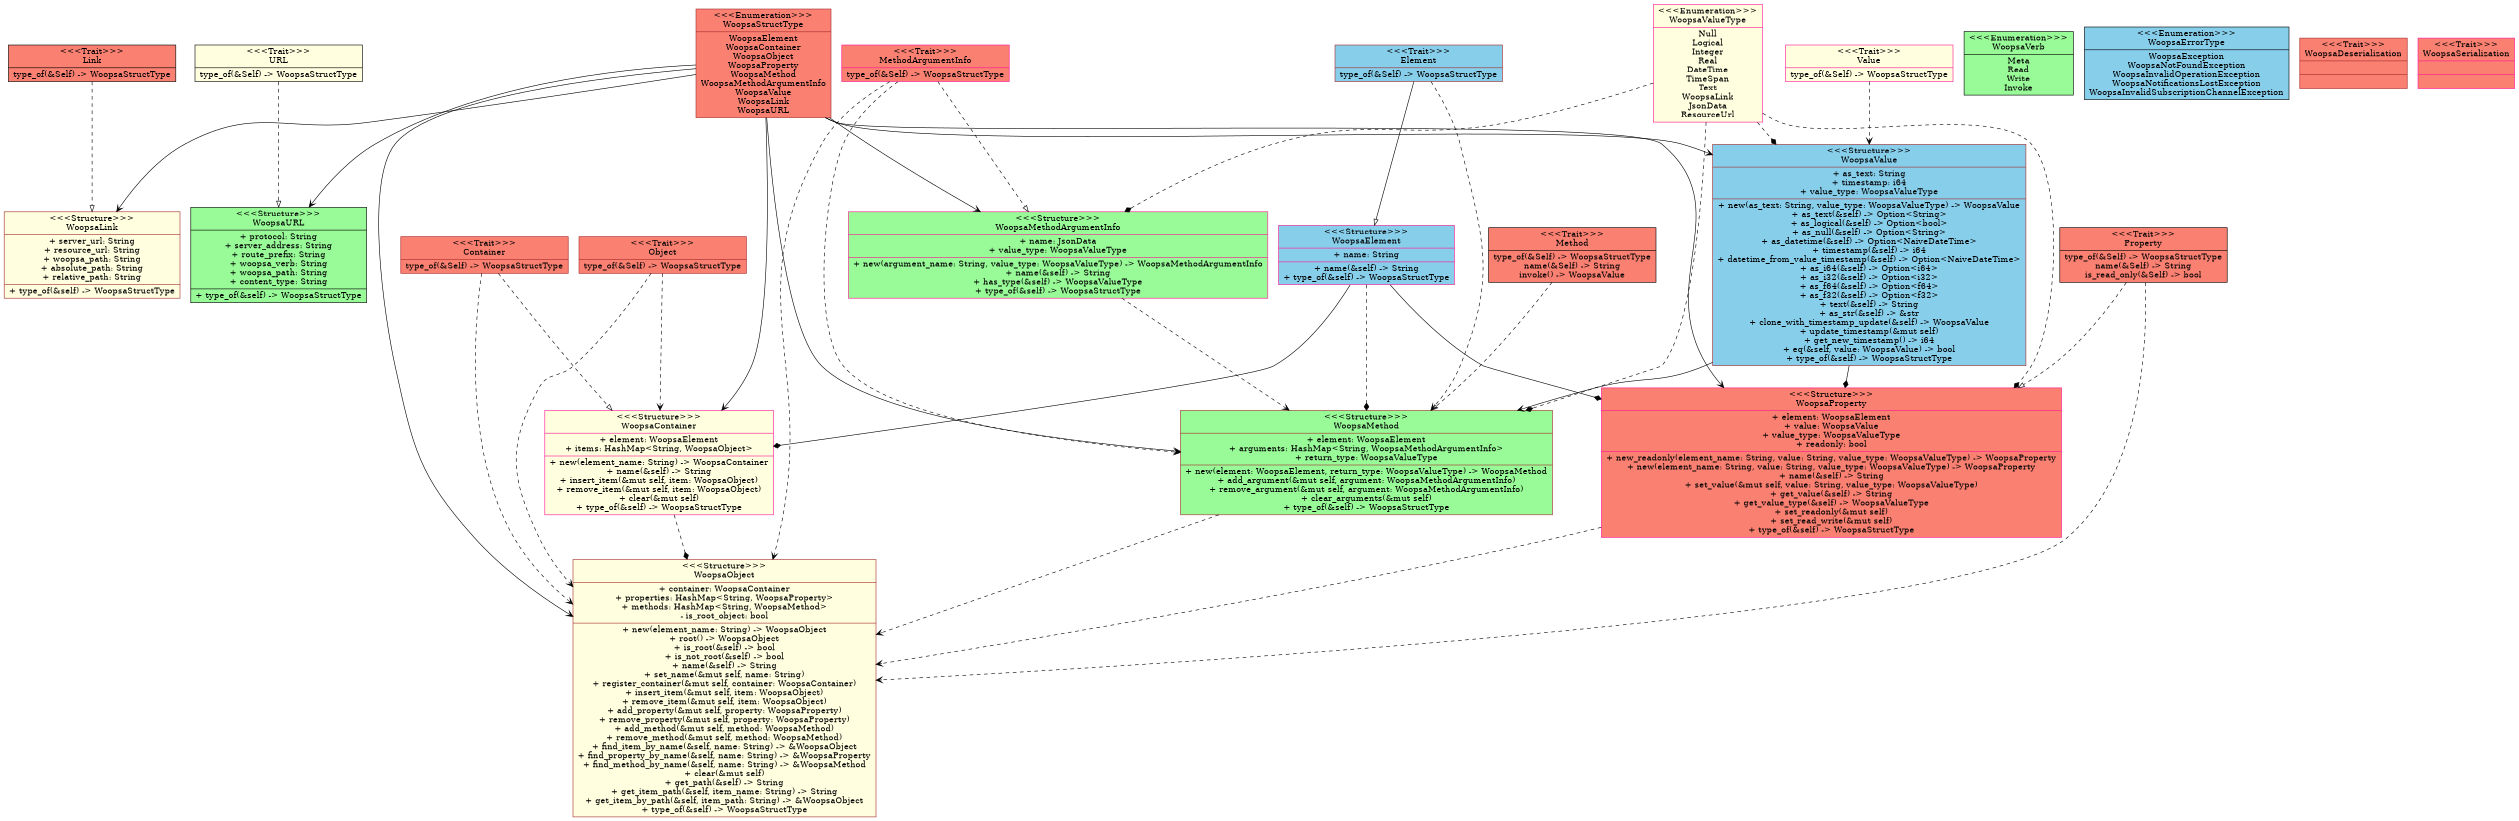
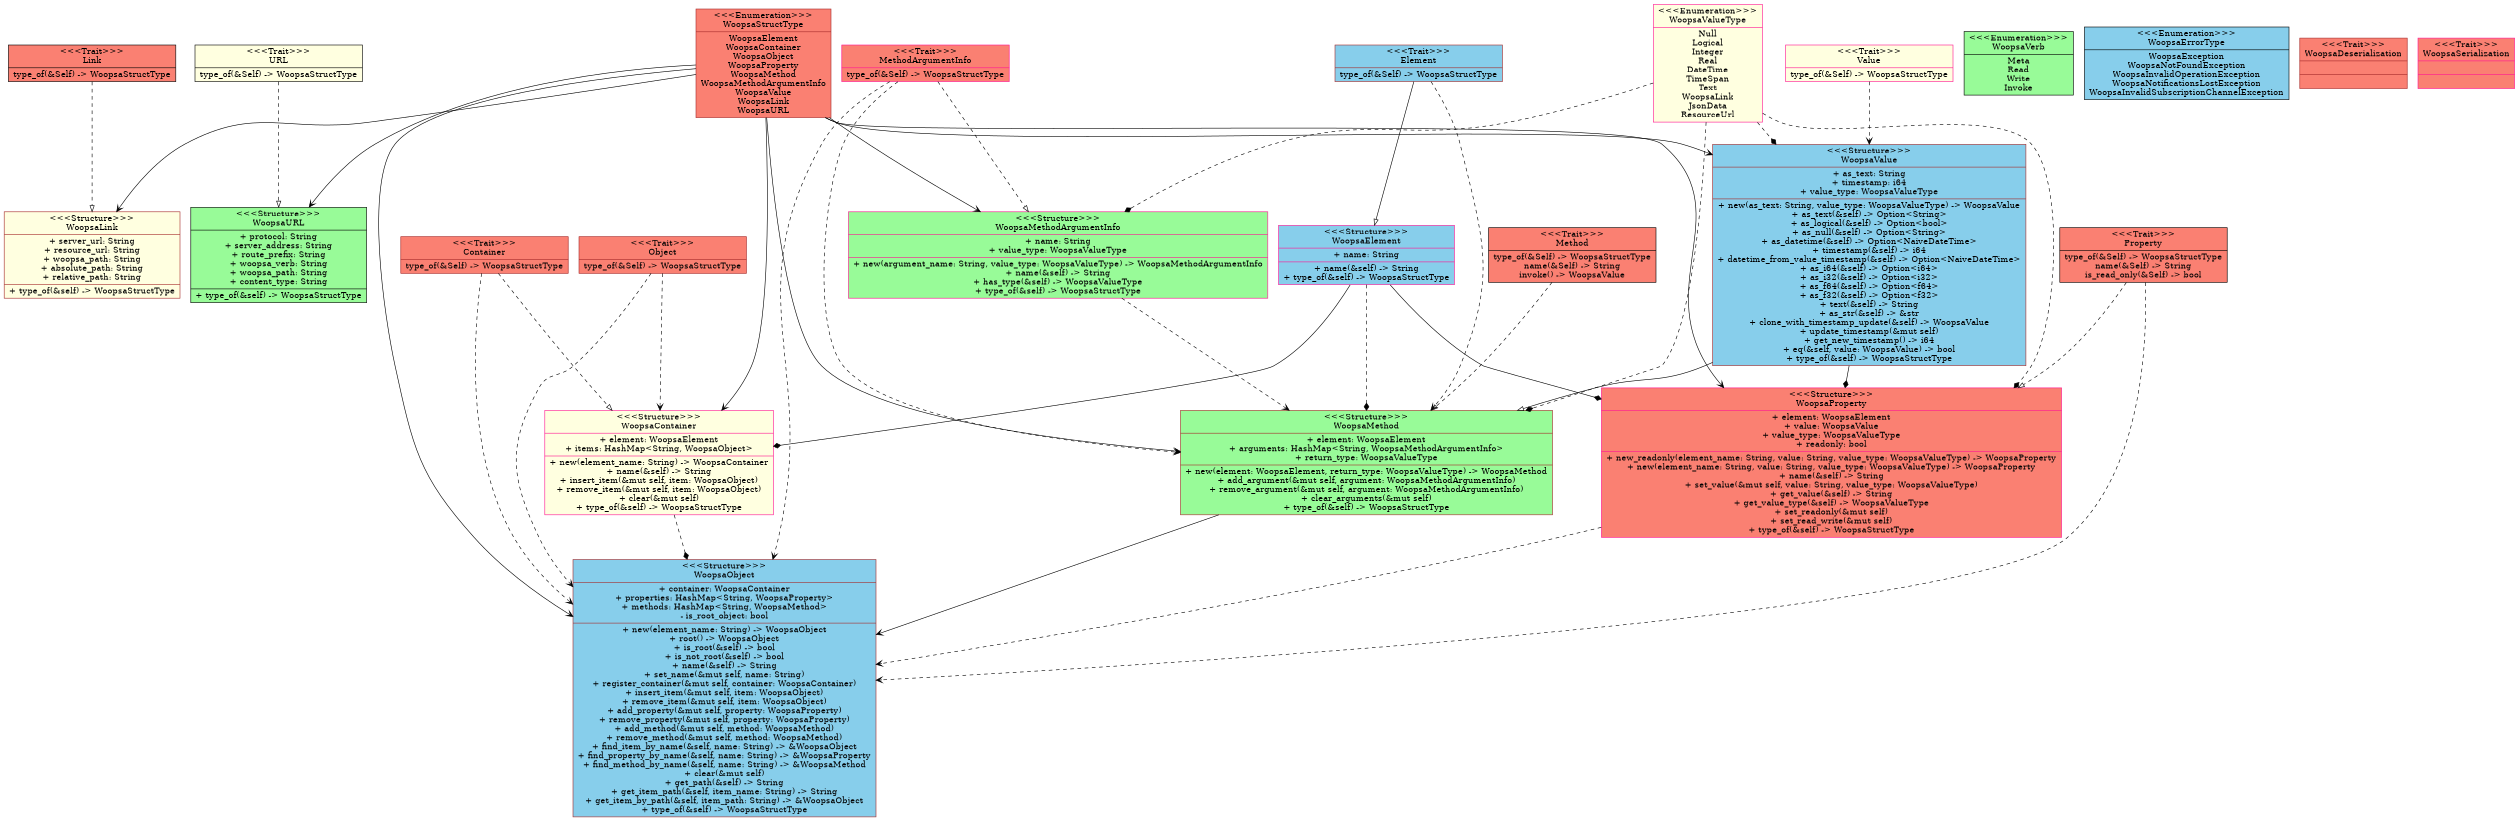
  digraph {
    node [color=brown fillcolor=salmon shape=record style=filled]
    edge [arrowhead=vee style=dashed]
    n1 [color=black label="{&lt;&lt;&lt;Trait&gt;&gt;&gt;\nLink|type_of(&amp;Self) -&gt; WoopsaStructType}"]
    n2 [fillcolor=lightyellow label="{&lt;&lt;&lt;Structure&gt;&gt;&gt;\nWoopsaLink|+ server_url: String\n+ resource_url: String\n+ woopsa_path: String\n+ absolute_path: String\n+ relative_path: String|+ type_of(&amp;self) -&gt; WoopsaStructType}"]
    n3 [color=black label="{&lt;&lt;&lt;Trait&gt;&gt;&gt;\nMethod|type_of(&amp;Self) -&gt; WoopsaStructType\nname(&amp;Self) -&gt; String\ninvoke() -&gt; WoopsaValue}"]
    n4 [fillcolor=palegreen label="{&lt;&lt;&lt;Structure&gt;&gt;&gt;\nWoopsaMethod|+ element: WoopsaElement\n+ arguments: HashMap&lt;String, WoopsaMethodArgumentInfo&gt;\n+ return_type: WoopsaValueType|+ new(element: WoopsaElement, return_type: WoopsaValueType) -&gt; WoopsaMethod\n+ add_argument(&amp;mut self, argument: WoopsaMethodArgumentInfo)\n+ remove_argument(&amp;mut self, argument: WoopsaMethodArgumentInfo)\n+ clear_arguments(&amp;mut self)\n+ type_of(&amp;self) -&gt; WoopsaStructType}"]
-   n5 [fillcolor=lightyellow label="{&lt;&lt;&lt;Structure&gt;&gt;&gt;\nWoopsaObject|+ container: WoopsaContainer\n+ properties: HashMap&lt;String, WoopsaProperty&gt;\n+ methods: HashMap&lt;String, WoopsaMethod&gt;\n- is_root_object: bool|+ new(element_name: String) -&gt; WoopsaObject\n+ root() -&gt; WoopsaObject\n+ is_root(&amp;self) -&gt; bool\n+ is_not_root(&amp;self) -&gt; bool\n+ name(&amp;self) -&gt; String\n+ set_name(&amp;mut self, name: String)\n+ register_container(&amp;mut self, container: WoopsaContainer)\n+ insert_item(&amp;mut self, item: WoopsaObject)\n+ remove_item(&amp;mut self, item: WoopsaObject)\n+ add_property(&amp;mut self, property: WoopsaProperty)\n+ remove_property(&amp;mut self, property: WoopsaProperty)\n+ add_method(&amp;mut self, method: WoopsaMethod)\n+ remove_method(&amp;mut self, method: WoopsaMethod)\n+ find_item_by_name(&amp;self, name: String) -&gt; &amp;WoopsaObject\n+ find_property_by_name(&amp;self, name: String) -&gt; &amp;WoopsaProperty\n+ find_method_by_name(&amp;self, name: String) -&gt; &amp;WoopsaMethod\n+ clear(&amp;mut self)\n+ get_path(&amp;self) -&gt; String\n+ get_item_path(&amp;self, item_name: String) -&gt; String\n+ get_item_by_path(&amp;self, item_path: String) -&gt; &amp;WoopsaObject\n+ type_of(&amp;self) -&gt; WoopsaStructType}"]
+   n5 [fillcolor=skyblue label="{&lt;&lt;&lt;Structure&gt;&gt;&gt;\nWoopsaObject|+ container: WoopsaContainer\n+ properties: HashMap&lt;String, WoopsaProperty&gt;\n+ methods: HashMap&lt;String, WoopsaMethod&gt;\n- is_root_object: bool|+ new(element_name: String) -&gt; WoopsaObject\n+ root() -&gt; WoopsaObject\n+ is_root(&amp;self) -&gt; bool\n+ is_not_root(&amp;self) -&gt; bool\n+ name(&amp;self) -&gt; String\n+ set_name(&amp;mut self, name: String)\n+ register_container(&amp;mut self, container: WoopsaContainer)\n+ insert_item(&amp;mut self, item: WoopsaObject)\n+ remove_item(&amp;mut self, item: WoopsaObject)\n+ add_property(&amp;mut self, property: WoopsaProperty)\n+ remove_property(&amp;mut self, property: WoopsaProperty)\n+ add_method(&amp;mut self, method: WoopsaMethod)\n+ remove_method(&amp;mut self, method: WoopsaMethod)\n+ find_item_by_name(&amp;self, name: String) -&gt; &amp;WoopsaObject\n+ find_property_by_name(&amp;self, name: String) -&gt; &amp;WoopsaProperty\n+ find_method_by_name(&amp;self, name: String) -&gt; &amp;WoopsaMethod\n+ clear(&amp;mut self)\n+ get_path(&amp;self) -&gt; String\n+ get_item_path(&amp;self, item_name: String) -&gt; String\n+ get_item_by_path(&amp;self, item_path: String) -&gt; &amp;WoopsaObject\n+ type_of(&amp;self) -&gt; WoopsaStructType}"]
    n6 [color=black fillcolor=palegreen label="{&lt;&lt;&lt;Enumeration&gt;&gt;&gt;\nWoopsaVerb|Meta\nRead\nWrite\nInvoke}"]
    n7 [color=black fillcolor=lightyellow label="{&lt;&lt;&lt;Trait&gt;&gt;&gt;\nURL|type_of(&amp;Self) -&gt; WoopsaStructType}"]
    n8 [color=black fillcolor=palegreen label="{&lt;&lt;&lt;Structure&gt;&gt;&gt;\nWoopsaURL|+ protocol: String\n+ server_address: String\n+ route_prefix: String\n+ woopsa_verb: String\n+ woopsa_path: String\n+ content_type: String|+ type_of(&amp;self) -&gt; WoopsaStructType}"]
    n9 [color=black fillcolor=skyblue label="{&lt;&lt;&lt;Enumeration&gt;&gt;&gt;\nWoopsaErrorType|WoopsaException\nWoopsaNotFoundException\nWoopsaInvalidOperationException\nWoopsaNotificationsLostException\nWoopsaInvalidSubscriptionChannelException}"]
    n10 [label="{&lt;&lt;&lt;Trait&gt;&gt;&gt;\nContainer|type_of(&amp;Self) -&gt; WoopsaStructType}"]
    n11 [color=deeppink fillcolor=lightyellow label="{&lt;&lt;&lt;Structure&gt;&gt;&gt;\nWoopsaContainer|+ element: WoopsaElement\n+ items: HashMap&lt;String, WoopsaObject&gt;|+ new(element_name: String) -&gt; WoopsaContainer\n+ name(&amp;self) -&gt; String\n+ insert_item(&amp;mut self, item: WoopsaObject)\n+ remove_item(&amp;mut self, item: WoopsaObject)\n+ clear(&amp;mut self)\n+ type_of(&amp;self) -&gt; WoopsaStructType}"]
    n12 [color=deeppink fillcolor=lightyellow label="{&lt;&lt;&lt;Enumeration&gt;&gt;&gt;\nWoopsaValueType|Null\nLogical\nInteger\nReal\nDateTime\nTimeSpan\nText\nWoopsaLink\nJsonData\nResourceUrl}"]
    n13 [color=deeppink label="{&lt;&lt;&lt;Structure&gt;&gt;&gt;\nWoopsaProperty|+ element: WoopsaElement\n+ value: WoopsaValue\n+ value_type: WoopsaValueType\n+ readonly: bool|+ new_readonly(element_name: String, value: String, value_type: WoopsaValueType) -&gt; WoopsaProperty\n+ new(element_name: String, value: String, value_type: WoopsaValueType) -&gt; WoopsaProperty\n+ name(&amp;self) -&gt; String\n+ set_value(&amp;mut self, value: String, value_type: WoopsaValueType)\n+ get_value(&amp;self) -&gt; String\n+ get_value_type(&amp;self) -&gt; WoopsaValueType\n+ set_readonly(&amp;mut self)\n+ set_read_write(&amp;mut self)\n+ type_of(&amp;self) -&gt; WoopsaStructType}"]
-   n14 [color=deeppink fillcolor=palegreen label="{&lt;&lt;&lt;Structure&gt;&gt;&gt;\nWoopsaMethodArgumentInfo|+ name: JsonData\n+ value_type: WoopsaValueType|+ new(argument_name: String, value_type: WoopsaValueType) -&gt; WoopsaMethodArgumentInfo\n+ name(&amp;self) -&gt; String\n+ has_type(&amp;self) -&gt; WoopsaValueType\n+ type_of(&amp;self) -&gt; WoopsaStructType}"]
+   n14 [color=deeppink fillcolor=palegreen label="{&lt;&lt;&lt;Structure&gt;&gt;&gt;\nWoopsaMethodArgumentInfo|+ name: String\n+ value_type: WoopsaValueType|+ new(argument_name: String, value_type: WoopsaValueType) -&gt; WoopsaMethodArgumentInfo\n+ name(&amp;self) -&gt; String\n+ has_type(&amp;self) -&gt; WoopsaValueType\n+ type_of(&amp;self) -&gt; WoopsaStructType}"]
    n15 [fillcolor=skyblue label="{&lt;&lt;&lt;Structure&gt;&gt;&gt;\nWoopsaValue|+ as_text: String\n+ timestamp: i64\n+ value_type: WoopsaValueType|+ new(as_text: String, value_type: WoopsaValueType) -&gt; WoopsaValue\n+ as_text(&amp;self) -&gt; Option&lt;String&gt;\n+ as_logical(&amp;self) -&gt; Option&lt;bool&gt;\n+ as_null(&amp;self) -&gt; Option&lt;String&gt;\n+ as_datetime(&amp;self) -&gt; Option&lt;NaiveDateTime&gt;\n+ timestamp(&amp;self) -&gt; i64\n+ datetime_from_value_timestamp(&amp;self) -&gt; Option&lt;NaiveDateTime&gt;\n+ as_i64(&amp;self) -&gt; Option&lt;i64&gt;\n+ as_i32(&amp;self) -&gt; Option&lt;i32&gt;\n+ as_f64(&amp;self) -&gt; Option&lt;f64&gt;\n+ as_f32(&amp;self) -&gt; Option&lt;f32&gt;\n+ text(&amp;self) -&gt; String\n+ as_str(&amp;self) -&gt; &amp;str\n+ clone_with_timestamp_update(&amp;self) -&gt; WoopsaValue\n+ update_timestamp(&amp;mut self)\n+ get_new_timestamp() -&gt; i64\n+ eq(&amp;self, value: WoopsaValue) -&gt; bool\n+ type_of(&amp;self) -&gt; WoopsaStructType}"]
    n16 [label="{&lt;&lt;&lt;Trait&gt;&gt;&gt;\nObject|type_of(&amp;Self) -&gt; WoopsaStructType}"]
    n17 [color=black label="{&lt;&lt;&lt;Trait&gt;&gt;&gt;\nProperty|type_of(&amp;Self) -&gt; WoopsaStructType\nname(&amp;Self) -&gt; String\nis_read_only(&amp;Self) -&gt; bool}"]
    n18 [fillcolor=skyblue label="{&lt;&lt;&lt;Trait&gt;&gt;&gt;\nElement|type_of(&amp;Self) -&gt; WoopsaStructType}"]
    n19 [color=deeppink fillcolor=skyblue label="{&lt;&lt;&lt;Structure&gt;&gt;&gt;\nWoopsaElement|+ name: String|+ name(&amp;self) -&gt; String\n+ type_of(&amp;self) -&gt; WoopsaStructType}"]
    n20 [label="{&lt;&lt;&lt;Enumeration&gt;&gt;&gt;\nWoopsaStructType|WoopsaElement\nWoopsaContainer\nWoopsaObject\nWoopsaProperty\nWoopsaMethod\nWoopsaMethodArgumentInfo\nWoopsaValue\nWoopsaLink\nWoopsaURL}"]
    n21 [color=deeppink label="{&lt;&lt;&lt;Trait&gt;&gt;&gt;\nMethodArgumentInfo|type_of(&amp;Self) -&gt; WoopsaStructType}"]
    n22 [color=deeppink fillcolor=lightyellow label="{&lt;&lt;&lt;Trait&gt;&gt;&gt;\nValue|type_of(&amp;Self) -&gt; WoopsaStructType}"]
    n23 [label="{&lt;&lt;&lt;Trait&gt;&gt;&gt;\nWoopsaDeserialization||}"]
    n24 [color=deeppink label="{&lt;&lt;&lt;Trait&gt;&gt;&gt;\nWoopsaSerialization||}"]
    n1 -> n2 [arrowhead=onormal]
    n3 -> n4 [arrowhead=onormal]
-   n4 -> n5
+   n4 -> n5 [style=solid]
    n7 -> n8 [arrowhead=onormal]
    n10 -> n5
    n10 -> n11 [arrowhead=onormal]
    n11 -> n5 [arrowhead=diamond]
    n12 -> n4 [arrowhead=diamond]
    n12 -> n13 [arrowhead=diamond]
    n12 -> n14 [arrowhead=diamond]
    n12 -> n15 [arrowhead=diamond]
    n13 -> n5
    n14 -> n4
-   n15 -> n4 [style=""]
+   n15 -> n4 [arrowhead=onormal style=""]
    n15 -> n13 [arrowhead=diamond style=""]
    n16 -> n5
    n16 -> n11
    n17 -> n5
    n17 -> n13 [arrowhead=onormal]
    n18 -> n4
    n18 -> n19 [arrowhead=onormal style=solid]
    n19 -> n4 [arrowhead=diamond]
    n19 -> n11 [arrowhead=diamond style=""]
    n19 -> n13 [arrowhead=diamond style=""]
    n20 -> n2 [style=""]
    n20 -> n4 [style=""]
    n20 -> n5 [style=""]
    n20 -> n8 [style=""]
    n20 -> n11 [style=""]
    n20 -> n13 [style=""]
    n20 -> n14 [style=""]
    n20 -> n15 [style=""]
    n21 -> n4
    n21 -> n5
    n21 -> n14 [arrowhead=onormal]
    n22 -> n15
  }
